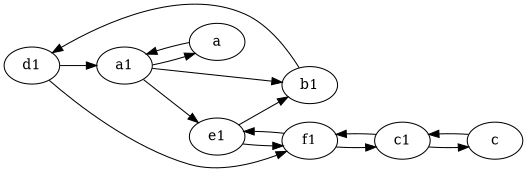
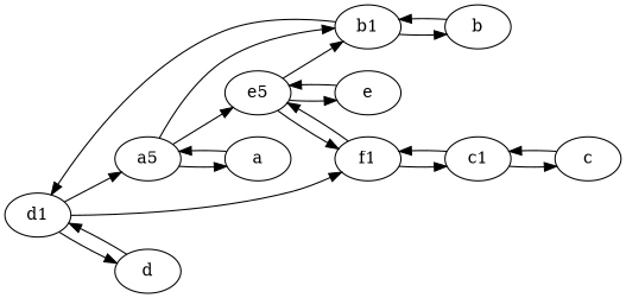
  digraph {
    rankdir=LR
    d1
-   a1
+   a1 [label=a5]
+   d
    f1
    b1
    a
-   e1
+   e1 [label=e5]
    c1
    c
+   b
+   e
    d1 -> a1
+   d1 -> d
    d1 -> f1
    a1 -> b1
    a1 -> a
    a1 -> e1
+   d -> d1
    f1 -> e1
    f1 -> c1
    b1 -> d1
+   b1 -> b
    a -> a1
    e1 -> f1
    e1 -> b1
+   e1 -> e
    c1 -> f1
    c1 -> c
    c -> c1
+   b -> b1
+   e -> e1
  }
